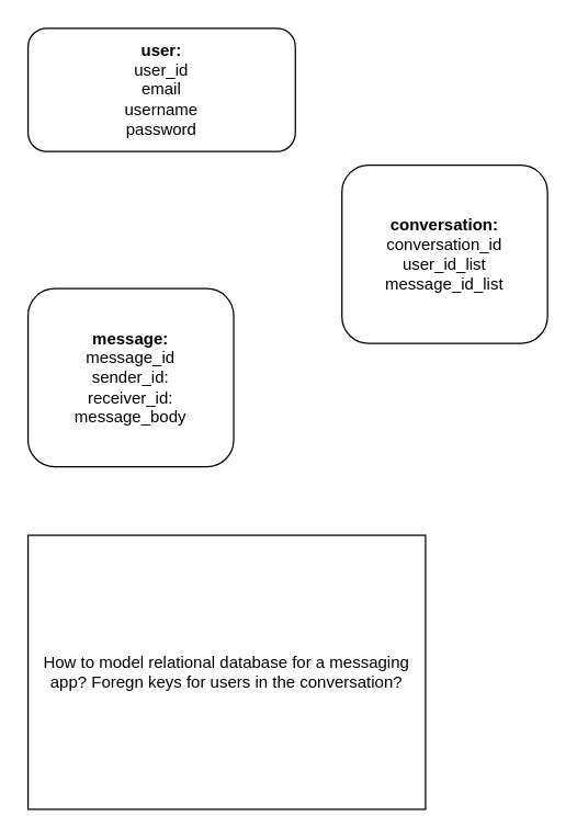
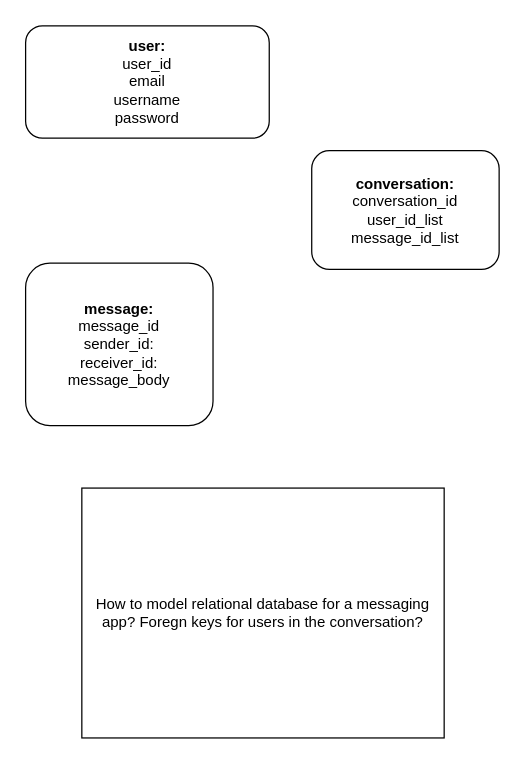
  <mxCell id="0" />
  <mxCell id="1" parent="0" />
  <mxCell id="2" value="&lt;b&gt;message:&lt;/b&gt;&lt;br&gt;message_id&lt;br&gt;sender_id:&lt;br&gt;receiver_id:&lt;br&gt;message_body" style="rounded=1;whiteSpace=wrap;html=1;" vertex="1" parent="1"><mxGeometry x="20" y="210" width="150" height="130" as="geometry" /></mxCell>
  <mxCell id="3" value="&lt;b&gt;user:&lt;/b&gt;&lt;br&gt;user_id&lt;br&gt;email&lt;br&gt;username&lt;br&gt;password" style="rounded=1;whiteSpace=wrap;html=1;" vertex="1" parent="1"><mxGeometry x="20" y="20" width="195" height="90" as="geometry" /></mxCell>
- <mxCell id="4" value="&lt;b&gt;conversation:&lt;/b&gt;&lt;br&gt;conversation_id&lt;br&gt;user_id_list&lt;br&gt;message_id_list" style="rounded=1;whiteSpace=wrap;html=1;" vertex="1" parent="1"><mxGeometry x="249" y="120" width="150" height="130" as="geometry" /></mxCell>
- <mxCell id="5" value="How to model relational database for a messaging app? Foregn keys for users in the conversation?" style="rounded=0;whiteSpace=wrap;html=1;" vertex="1" parent="1"><mxGeometry x="20" y="390" width="290" height="200" as="geometry" /></mxCell>
+ <mxCell id="4" value="&lt;b&gt;conversation:&lt;/b&gt;&lt;br&gt;conversation_id&lt;br&gt;user_id_list&lt;br&gt;message_id_list" style="rounded=1;whiteSpace=wrap;html=1;" vertex="1" parent="1"><mxGeometry x="249" y="120" width="150" height="95" as="geometry" /></mxCell>
+ <mxCell id="5" value="How to model relational database for a messaging app? Foregn keys for users in the conversation?" style="rounded=0;whiteSpace=wrap;html=1;" vertex="1" parent="1"><mxGeometry x="65" y="390" width="290" height="200" as="geometry" /></mxCell>
